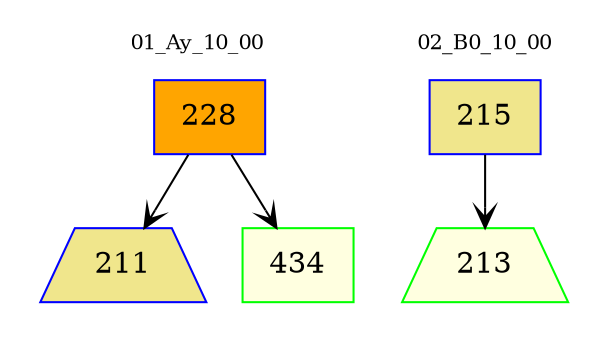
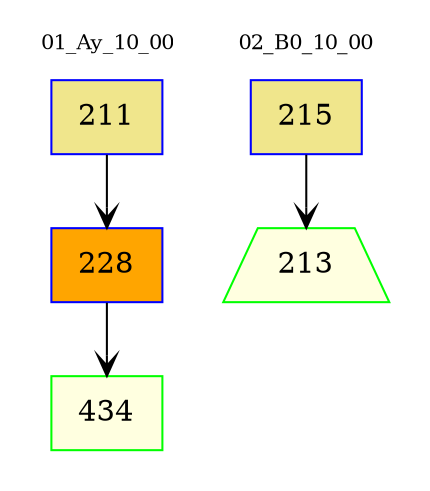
  digraph {
    node [color=blue fillcolor=khaki shape=box style=filled]
    edge [arrowhead=vee color=black]
    n1 [fillcolor=orange label=228]
-   n2 [label=211 shape=trapezium]
+   n2 [label=211]
    n3 [color=green fillcolor=lightyellow label=434]
    n4 [label=215]
    n5 [color=green fillcolor=lightyellow label=213 shape=trapezium]
    subgraph cluster_1 {
      color=white
      fontsize=10
      label="01_Ay_10_00"
      n1
      n2
      n3
    }
    subgraph cluster_2 {
      color=white
      fontsize=10
      label="02_B0_10_00"
      n4
      n5
    }
-   n1 -> n2
+   n2 -> n1
    n1 -> n3
    n4 -> n5
  }
